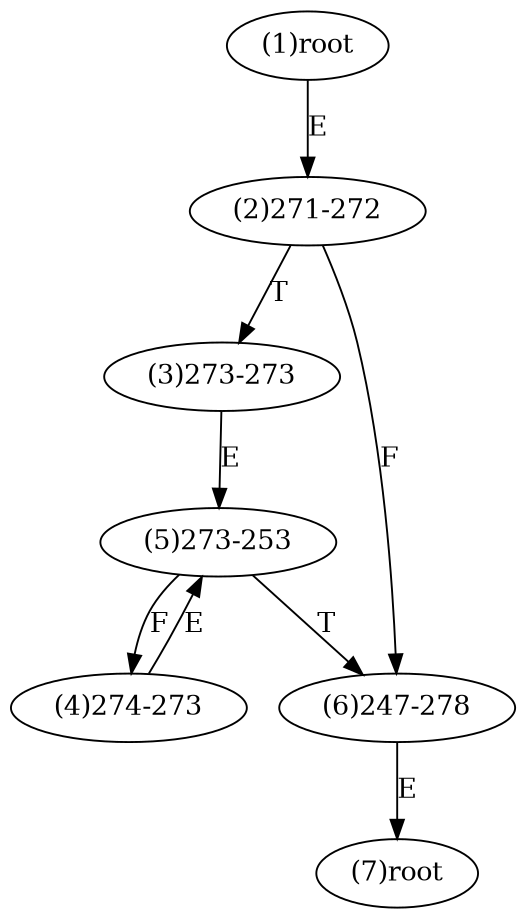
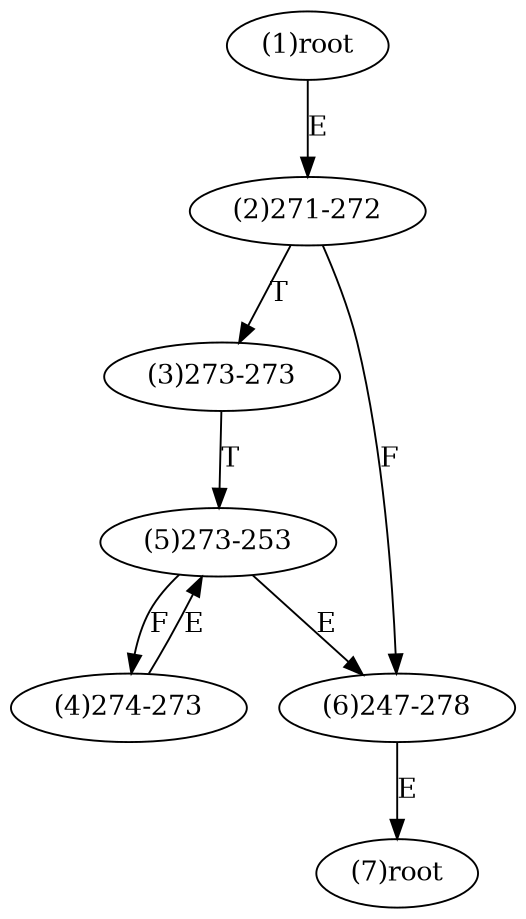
  digraph {
    n1 [label="(1)root"]
    n2 [label="(2)271-272"]
    n3 [label="(3)273-273"]
    n4 [label="(6)247-278"]
    n5 [label="(5)273-253"]
    n6 [label="(7)root"]
    n7 [label="(4)274-273"]
    n1 -> n2 [label=E]
    n2 -> n3 [label=T]
    n2 -> n4 [label=F]
-   n3 -> n5 [label=E]
+   n3 -> n5 [label=T]
    n4 -> n6 [label=E]
-   n5 -> n4 [label=T]
+   n5 -> n4 [label=E]
    n5 -> n7 [label=F]
    n7 -> n5 [label=E]
  }
